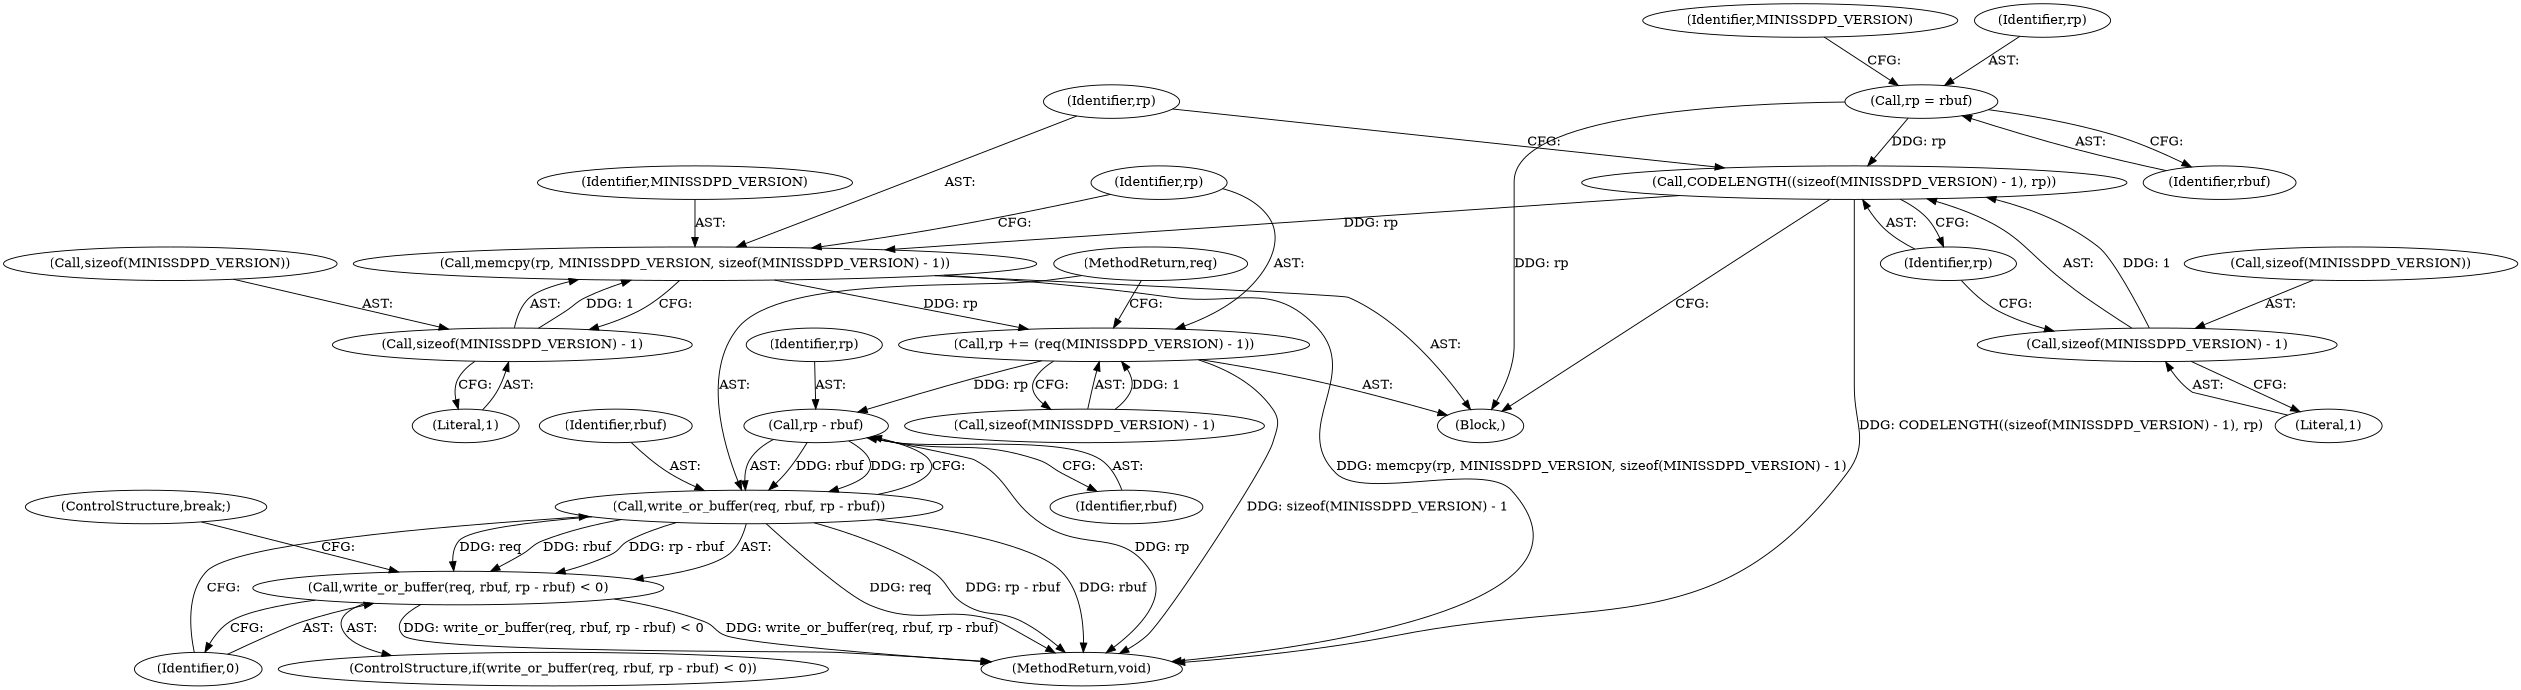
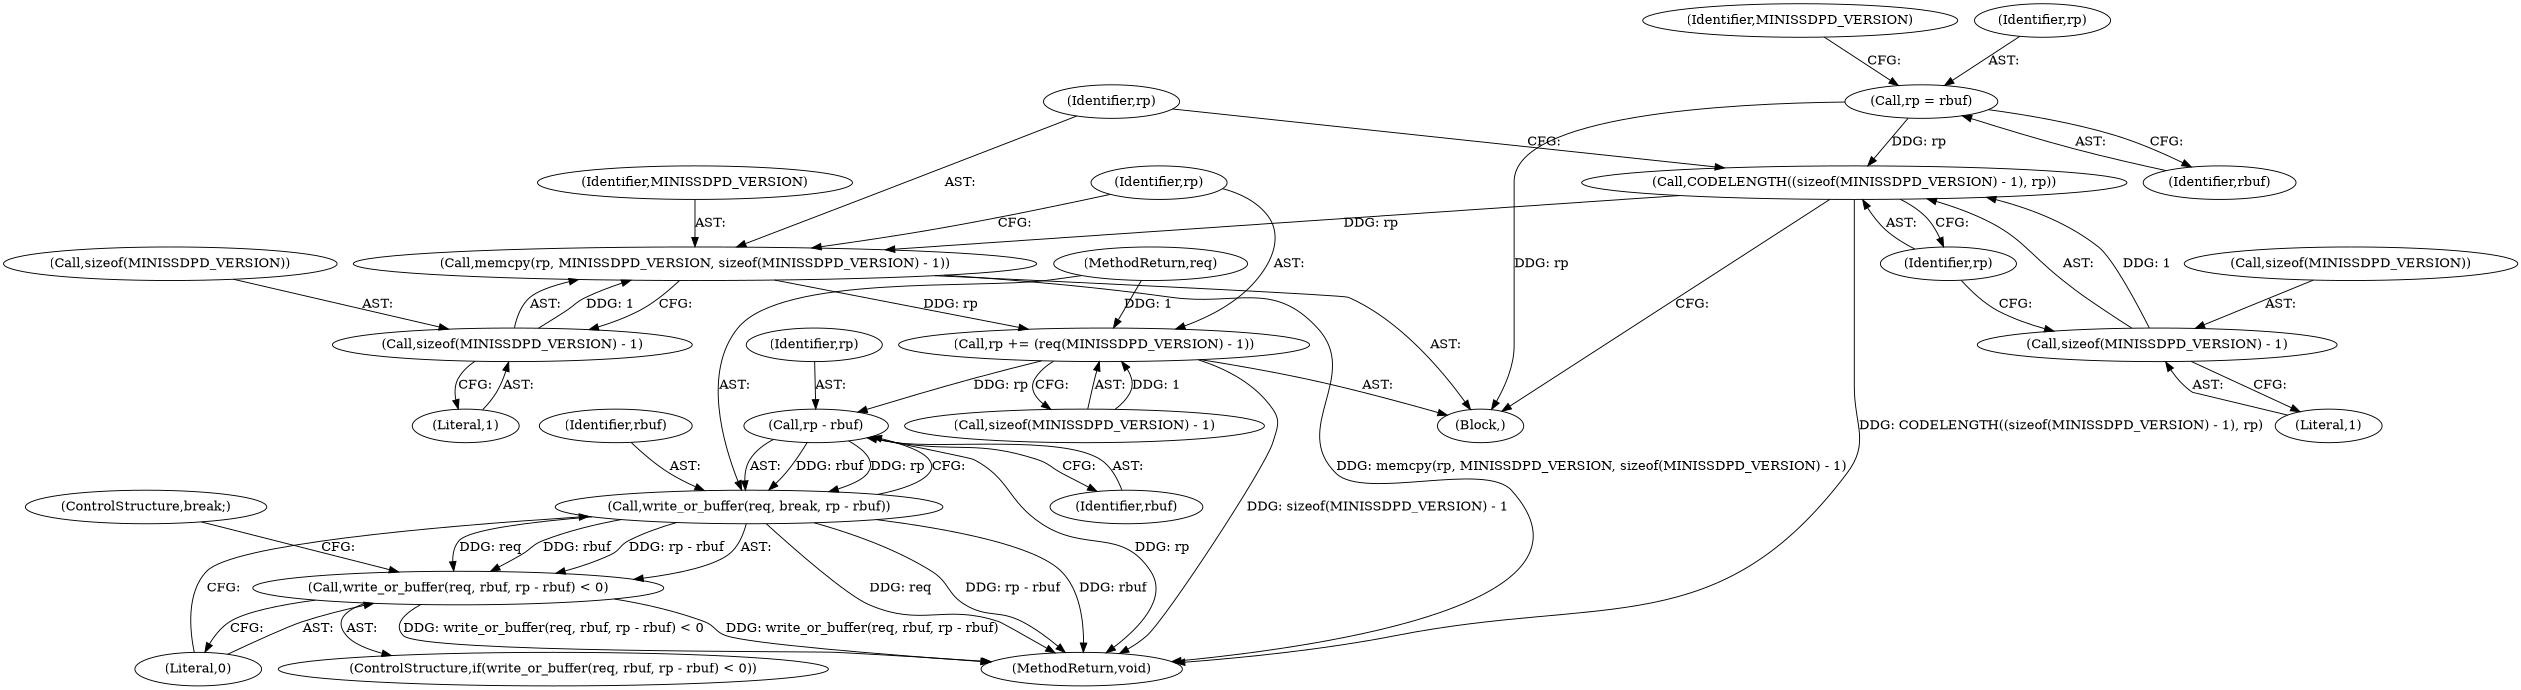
  digraph {
    n1 [label="(Call,memcpy(rp, MINISSDPD_VERSION, sizeof(MINISSDPD_VERSION) - 1))"]
    n2 [label="(Call,sizeof(MINISSDPD_VERSION) - 1)"]
    n3 [label="(Call,rp += (req(MINISSDPD_VERSION) - 1))"]
    n4 [label="(MethodReturn,void)"]
    n5 [label="(Block,)"]
    n6 [label="(Literal,1)"]
    n7 [label="(Call,rp - rbuf)"]
    n8 [label="(Call,sizeof(MINISSDPD_VERSION) - 1)"]
    n9 [label="(Call,CODELENGTH((sizeof(MINISSDPD_VERSION) - 1), rp))"]
    n10 [label="(Identifier,rp)"]
    n11 [label="(Call,sizeof(MINISSDPD_VERSION) - 1)"]
    n12 [label="(Literal,1)"]
    n13 [label="(Call,rp = rbuf)"]
    n14 [label="(Identifier,rbuf)"]
-   n15 [label="(Call,write_or_buffer(req, rbuf, rp - rbuf))"]
+   n15 [label="(Call,write_or_buffer(req, break, rp - rbuf))"]
    n16 [label="(Identifier,rbuf)"]
    n17 [label="(Call,write_or_buffer(req, rbuf, rp - rbuf) < 0)"]
    n18 [label="(ControlStructure,if(write_or_buffer(req, rbuf, rp - rbuf) < 0))"]
-   n19 [label="(Identifier,0)"]
+   n19 [label="(Literal,0)"]
    n20 [label="(Identifier,MINISSDPD_VERSION)"]
    n21 [label="(Identifier,MINISSDPD_VERSION)"]
    n22 [label="(Identifier,rp)"]
    n23 [label="(ControlStructure,break;)"]
    n24 [label="(Identifier,rbuf)"]
    n25 [label="(Call,sizeof(MINISSDPD_VERSION))"]
    n26 [label="(MethodReturn,req)"]
    n27 [label="(Identifier,rp)"]
    n28 [label="(Call,sizeof(MINISSDPD_VERSION))"]
    n29 [label="(Identifier,rp)"]
    n30 [label="(Identifier,rp)"]
    n1 -> n2 [label="CFG: "]
    n1 -> n3 [label="DDG: rp"]
    n1 -> n4 [label="DDG: memcpy(rp, MINISSDPD_VERSION, sizeof(MINISSDPD_VERSION) - 1)"]
    n1 -> n5 [label="AST: "]
    n2 -> n1 [label="AST: "]
    n2 -> n1 [label="DDG: 1"]
    n2 -> n6 [label="CFG: "]
    n3 -> n4 [label="DDG: sizeof(MINISSDPD_VERSION) - 1"]
    n3 -> n5 [label="AST: "]
    n3 -> n7 [label="DDG: rp"]
    n3 -> n8 [label="CFG: "]
    n6 -> n2 [label="AST: "]
    n7 -> n4 [label="DDG: rp"]
    n7 -> n15 [label="AST: "]
    n7 -> n15 [label="DDG: rbuf"]
    n7 -> n15 [label="DDG: rp"]
    n7 -> n16 [label="CFG: "]
    n8 -> n3 [label="AST: "]
    n8 -> n3 [label="DDG: 1"]
    n9 -> n1 [label="DDG: rp"]
    n9 -> n4 [label="DDG: CODELENGTH((sizeof(MINISSDPD_VERSION) - 1), rp)"]
    n9 -> n5 [label="CFG: "]
    n9 -> n10 [label="CFG: "]
    n10 -> n9 [label="AST: "]
    n10 -> n11 [label="CFG: "]
    n11 -> n9 [label="AST: "]
    n11 -> n9 [label="DDG: 1"]
    n11 -> n12 [label="CFG: "]
    n12 -> n11 [label="AST: "]
    n13 -> n5 [label="DDG: rp"]
    n13 -> n9 [label="DDG: rp"]
    n13 -> n14 [label="CFG: "]
    n14 -> n13 [label="AST: "]
    n15 -> n4 [label="DDG: req"]
    n15 -> n4 [label="DDG: rp - rbuf"]
    n15 -> n4 [label="DDG: rbuf"]
    n15 -> n7 [label="CFG: "]
    n15 -> n17 [label="AST: "]
    n15 -> n17 [label="DDG: req"]
    n15 -> n17 [label="DDG: rbuf"]
    n15 -> n17 [label="DDG: rp - rbuf"]
    n16 -> n7 [label="AST: "]
    n17 -> n4 [label="DDG: write_or_buffer(req, rbuf, rp - rbuf) < 0"]
    n17 -> n4 [label="DDG: write_or_buffer(req, rbuf, rp - rbuf)"]
    n17 -> n18 [label="AST: "]
    n17 -> n19 [label="CFG: "]
    n19 -> n15 [label="CFG: "]
    n19 -> n17 [label="AST: "]
    n20 -> n1 [label="AST: "]
    n21 -> n13 [label="CFG: "]
    n22 -> n1 [label="CFG: "]
    n22 -> n3 [label="AST: "]
    n23 -> n17 [label="CFG: "]
    n24 -> n15 [label="AST: "]
    n25 -> n11 [label="AST: "]
-   n26 -> n3 [label="CFG: "]
+   n26 -> n3 [label="DDG: 1"]
    n26 -> n15 [label="AST: "]
    n27 -> n13 [label="AST: "]
    n28 -> n2 [label="AST: "]
    n29 -> n7 [label="AST: "]
    n30 -> n1 [label="AST: "]
    n30 -> n9 [label="CFG: "]
  }
